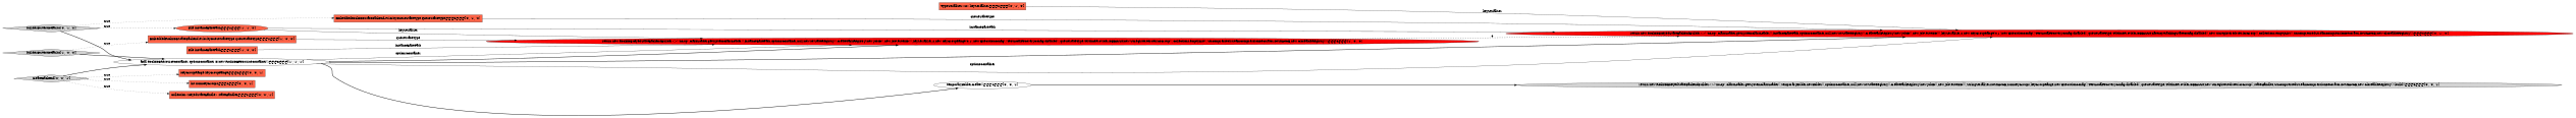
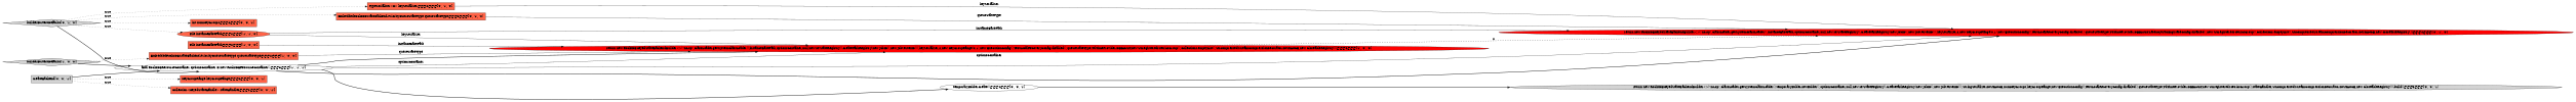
  digraph {
    rankdir=LR
    node [fillcolor=tomato shape=box style=filled]
    edge [style=solid]
    n1 [fillcolor=white label="temporaryFolder.create()@@@4@@@['0', '0', '1']" shape=ellipse]
    n2 [fillcolor=lightgray label="return new RocksDBKeyedStateBackendBuilder<>(\"no-op\",ClassLoader.getSystemClassLoader(),temporaryFolder.newFolder(),optionsContainer,null,new KvStateRegistry().createTaskRegistry(new JobID(),new JobVertexID()),StringSerializer.INSTANCE,numKeyGroups,keyGroupRange,new ExecutionConfig(),TestLocalRecoveryConfig.disabled(),queueStateType,TtlTimeProvider.DEFAULT,new UnregisteredMetricsGroup(),stateHandles,UncompressedStreamCompressionDecorator.INSTANCE,new CloseableRegistry()).build()@@@5@@@['0', '0', '1']" shape=ellipse]
    n3 [label="EmbeddedRocksDBStateBackend.PriorityQueueStateType queueStateType@@@2@@@['1', '0', '0']"]
    n4 [fillcolor=red label="return new RocksDBKeyedStateBackendBuilder<>(\"no-op\",ClassLoader.getSystemClassLoader(),instanceBasePath,optionsContainer,null,new KvStateRegistry().createTaskRegistry(new JobID(),new JobVertexID()),keySerializer,2,new KeyGroupRange(0,1),new ExecutionConfig(),TestLocalRecoveryConfig.disabled(),queueStateType,TtlTimeProvider.DEFAULT,new UnregisteredMetricsGroup(),Collections.emptyList(),UncompressedStreamCompressionDecorator.INSTANCE,new CloseableRegistry())@@@4@@@['1', '0', '0']" shape=ellipse]
    n5 [fillcolor=red label="return new RocksDBKeyedStateBackendBuilder<>(\"no-op\",ClassLoader.getSystemClassLoader(),instanceBasePath,optionsContainer,null,new KvStateRegistry().createTaskRegistry(new JobID(),new JobVertexID()),keySerializer,2,new KeyGroupRange(0,1),new ExecutionConfig(),TestLocalRecoveryConfig.disabled(),queueStateType,TtlTimeProvider.DEFAULT,LatencyTrackingStateConfig.disabled(),new UnregisteredMetricsGroup(),Collections.emptyList(),UncompressedStreamCompressionDecorator.INSTANCE,new CloseableRegistry())@@@4@@@['0', '1', '0']" shape=ellipse]
    n6 [label="TypeSerializer<K> keySerializer@@@2@@@['0', '1', '0']"]
    n7 [fillcolor=lightgray label="builderForTestDefaults['1', '0', '0']" shape=diamond]
    n8 [fillcolor=white label="final RocksDBResourceContainer optionsContainer = new RocksDBResourceContainer()@@@3@@@['1', '1', '1']" shape=ellipse]
    n9 [label="File instanceBasePath@@@2@@@['1', '0', '0']"]
    n10 [label="File instanceBasePath@@@2@@@['1', '1', '0']" shape=ellipse]
    n11 [label="KeyGroupRange keyGroupRange@@@2@@@['0', '0', '1']"]
    n12 [label="int numKeyGroups@@@2@@@['0', '0', '1']"]
    n13 [label="Collection<KeyedStateHandle> stateHandles@@@2@@@['0', '0', '1']"]
    n14 [label="EmbeddedRocksDBStateBackend.PriorityQueueStateType queueStateType@@@2@@@['0', '1', '0']"]
    n15 [fillcolor=lightgray label="builderForTestDefaults['0', '1', '0']" shape=diamond]
-   n16 [fillcolor=lightgray label="createBackend['0', '0', '1']" shape=diamond]
+   n16 [fillcolor=lightgray label="createBackend['0', '0', '1']"]
    n1 -> n2 [style=bold]
    n3 -> n4 [label=queueStateType]
    n4 -> n5 [label=0 style=dashed]
    n6 -> n5 [label=keySerializer]
    n7 -> n3 [label=true style=dotted]
    n7 -> n8 [style=bold]
    n8 -> n1 [style=bold]
    n8 -> n4 [label=optionsContainer]
    n8 -> n4 [style=bold]
    n8 -> n5 [style=bold]
    n8 -> n5 [label=optionsContainer]
    n9 -> n4 [label=instanceBasePath]
    n10 -> n4 [label=keySerializer]
    n10 -> n5 [label=instanceBasePath]
    n14 -> n5 [label=queueStateType]
+   n15 -> n6 [label=true style=dotted]
    n15 -> n8 [style=bold]
    n15 -> n10 [label=true style=dotted]
    n15 -> n14 [label=true style=dotted]
    n16 -> n8 [style=bold]
    n16 -> n11 [label=true style=dotted]
-   n16 -> n12 [label=true style=dotted]
+   n15 -> n12 [label=true style=dotted]
    n16 -> n13 [label=true style=dotted]
  }
